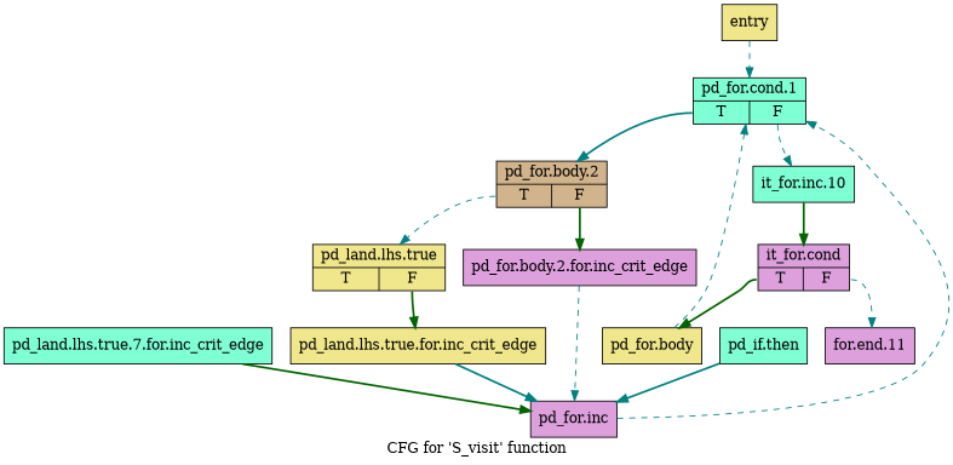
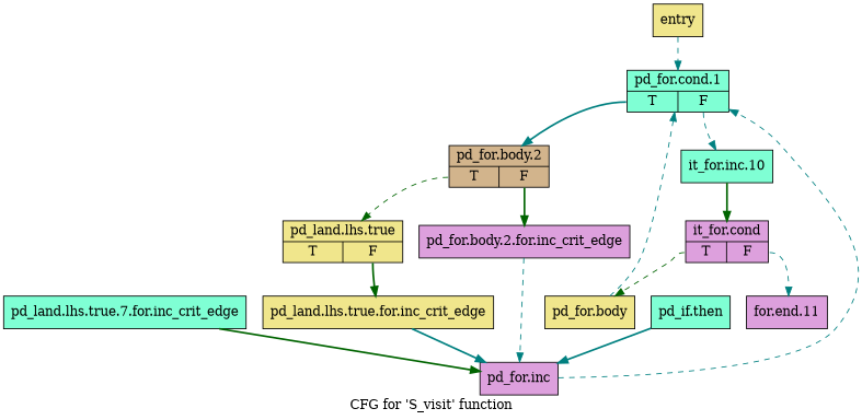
  digraph {
    label="CFG for 'S_visit' function"
    node [fillcolor=khaki shape=record style=filled]
    edge [color=teal style=dashed]
    n1 [label="{entry}"]
    n2 [fillcolor=aquamarine label="{pd_for.cond.1|{<s0>T|<s1>F}}"]
    n3 [fillcolor=plum label="{it_for.cond|{<s0>T|<s1>F}}"]
    n4 [label="{pd_for.body}"]
    n5 [fillcolor=plum label="{for.end.11}"]
    n6 [fillcolor=tan label="{pd_for.body.2|{<s0>T|<s1>F}}"]
    n7 [fillcolor=aquamarine label="{it_for.inc.10}"]
    n8 [label="{pd_land.lhs.true|{<s0>T|<s1>F}}"]
    n9 [fillcolor=plum label="{pd_for.body.2.for.inc_crit_edge}"]
    n10 [label="{pd_land.lhs.true.for.inc_crit_edge}"]
    n11 [fillcolor=plum label="{pd_for.inc}"]
    n12 [fillcolor=aquamarine label="{pd_if.then}"]
    n13 [fillcolor=aquamarine label="{pd_land.lhs.true.7.for.inc_crit_edge}"]
    n1 -> n2
    n2 -> n6 [style=bold tailport=s0]
    n2 -> n7 [tailport=s1]
-   n3 -> n4 [color=darkgreen style=bold tailport=s0]
+   n3 -> n4 [color=darkgreen tailport=s0]
    n3 -> n5 [tailport=s1]
    n4 -> n2
-   n6 -> n8 [tailport=s0]
+   n6 -> n8 [color=darkgreen tailport=s0]
    n6 -> n9 [color=darkgreen style=bold tailport=s1]
    n7 -> n3 [color=darkgreen style=bold]
    n8 -> n10 [color=darkgreen style=bold tailport=s1]
    n9 -> n11
    n10 -> n11 [style=bold]
    n11 -> n2
    n12 -> n11 [style=bold]
    n13 -> n11 [color=darkgreen style=bold]
  }
